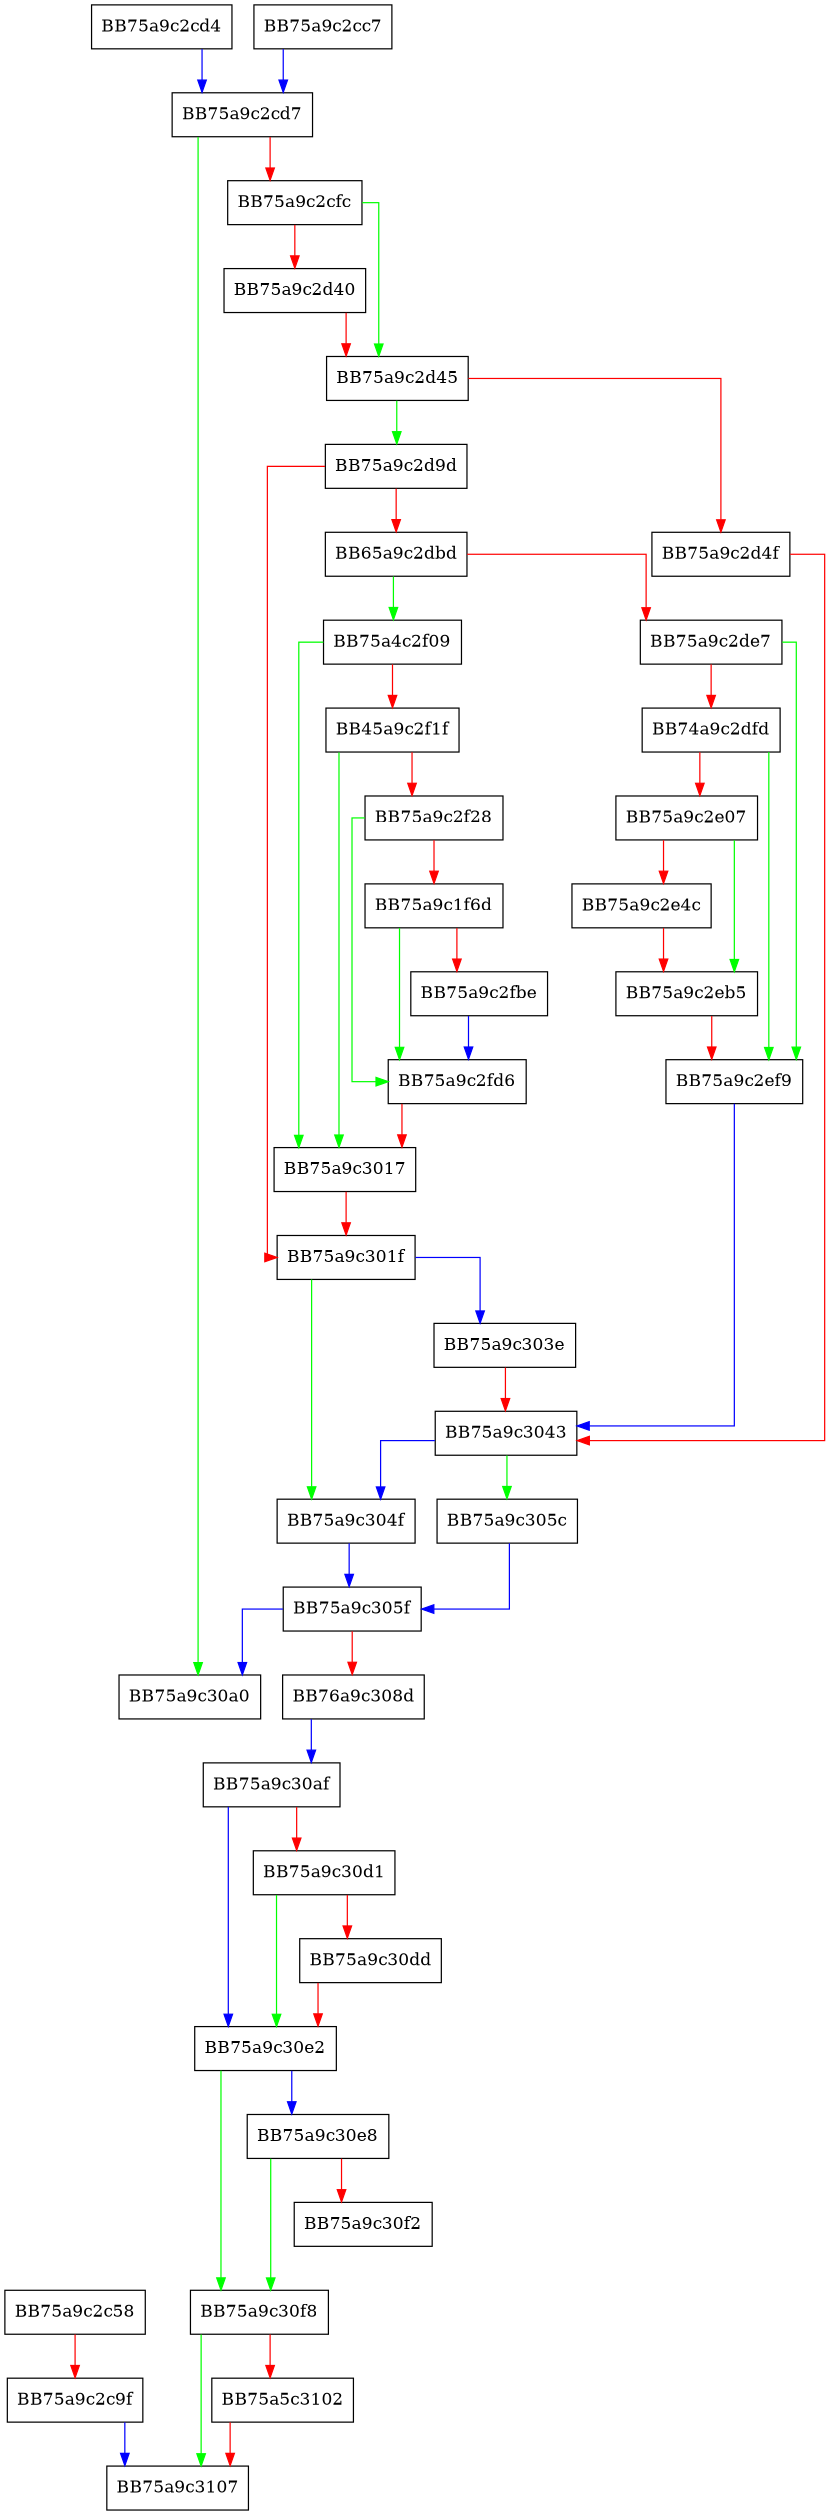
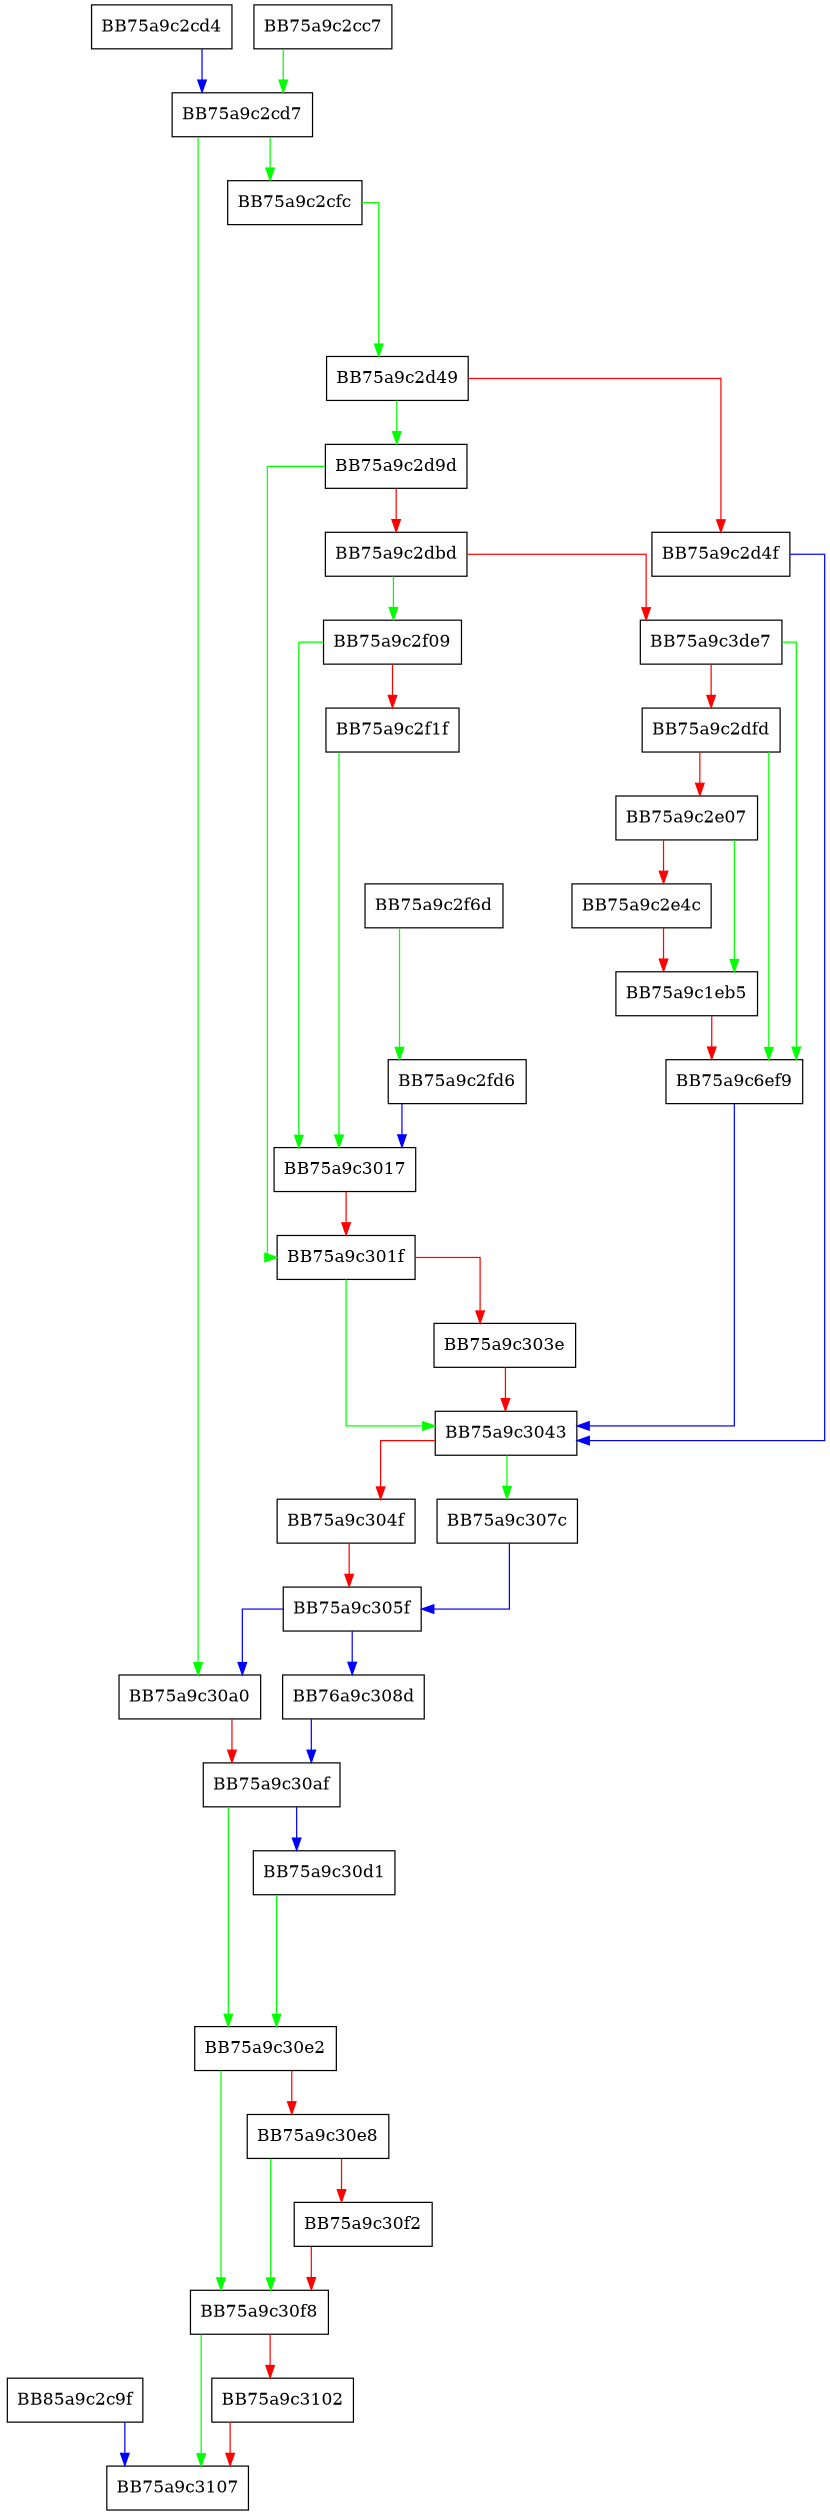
  digraph {
    splines=ortho
    node [shape=box]
    edge [color=red]
-   BB75a9c2c58
-   BB75a9c2c9f
+   BB75a9c2c9f [label=BB85a9c2c9f]
    BB75a9c3107
    BB75a9c2cd4
    BB75a9c2cd7
    BB75a9c2cc7
    BB75a9c30a0
    BB75a9c2cfc
    BB75a9c30af
-   BB75a9c2d45
-   BB75a9c2d40
+   BB75a9c2d45 [label=BB75a9c2d49]
    BB75a9c30e2
    BB75a9c30d1
    BB75a9c2d9d
    BB75a9c2d4f
    BB75a9c301f
-   BB75a9c2dbd [label=BB65a9c2dbd]
+   BB75a9c2dbd
    BB75a9c3043
    BB75a9c303e
-   BB75a9c2f09 [label=BB75a4c2f09]
-   BB75a9c2de7
-   BB75a9c305c
+   BB75a9c2f09
+   BB75a9c2de7 [label=BB75a9c3de7]
+   BB75a9c305c [label=BB75a9c307c]
    BB75a9c304f
    BB75a9c305f
    BB75a9c3017
-   BB75a9c2f1f [label=BB45a9c2f1f]
-   BB75a9c2ef9
-   BB75a9c2dfd [label=BB74a9c2dfd]
-   BB75a9c2f28
+   BB75a9c2f1f
+   BB75a9c2ef9 [label=BB75a9c6ef9]
+   BB75a9c2dfd
    BB75a9c2e07
-   BB75a9c2eb5
+   BB75a9c2eb5 [label=BB75a9c1eb5]
    BB75a9c2e4c
    BB75a9c2fd6
-   BB75a9c2f6d [label=BB75a9c1f6d]
-   BB75a9c2fbe
+   BB75a9c2f6d
    n36 [label=BB76a9c308d]
    BB75a9c30f8
    BB75a9c30e8
-   BB75a9c30dd
-   BB75a9c3102 [label=BB75a5c3102]
+   BB75a9c3102
    BB75a9c30f2
-   BB75a9c2c58 -> BB75a9c2c9f
    BB75a9c2c9f -> BB75a9c3107 [color=blue]
    BB75a9c2cd4 -> BB75a9c2cd7 [color=blue]
    BB75a9c2cd7 -> BB75a9c30a0 [color=green]
-   BB75a9c2cd7 -> BB75a9c2cfc
-   BB75a9c2cc7 -> BB75a9c2cd7 [color=blue]
+   BB75a9c2cd7 -> BB75a9c2cfc [color=green]
+   BB75a9c2cc7 -> BB75a9c2cd7 [color=green]
+   BB75a9c30a0 -> BB75a9c30af
    BB75a9c2cfc -> BB75a9c2d45 [color=green]
-   BB75a9c2cfc -> BB75a9c2d40
-   BB75a9c30af -> BB75a9c30e2 [color=blue]
-   BB75a9c30af -> BB75a9c30d1
+   BB75a9c30af -> BB75a9c30e2 [color=green]
+   BB75a9c30af -> BB75a9c30d1 [color=blue]
    BB75a9c2d45 -> BB75a9c2d9d [color=green]
    BB75a9c2d45 -> BB75a9c2d4f
-   BB75a9c2d40 -> BB75a9c2d45
    BB75a9c30e2 -> BB75a9c30f8 [color=green]
-   BB75a9c30e2 -> BB75a9c30e8 [color=blue]
+   BB75a9c30e2 -> BB75a9c30e8
    BB75a9c30d1 -> BB75a9c30e2 [color=green]
-   BB75a9c30d1 -> BB75a9c30dd
-   BB75a9c2d9d -> BB75a9c301f
+   BB75a9c2d9d -> BB75a9c301f [color=green]
    BB75a9c2d9d -> BB75a9c2dbd
-   BB75a9c2d4f -> BB75a9c3043
-   BB75a9c301f -> BB75a9c304f [color=green]
-   BB75a9c301f -> BB75a9c303e [color=blue]
+   BB75a9c2d4f -> BB75a9c3043 [color=blue]
+   BB75a9c301f -> BB75a9c3043 [color=green]
+   BB75a9c301f -> BB75a9c303e
    BB75a9c2dbd -> BB75a9c2f09 [color=green]
    BB75a9c2dbd -> BB75a9c2de7
    BB75a9c3043 -> BB75a9c305c [color=green]
-   BB75a9c3043 -> BB75a9c304f [color=blue]
+   BB75a9c3043 -> BB75a9c304f
    BB75a9c303e -> BB75a9c3043
    BB75a9c2f09 -> BB75a9c3017 [color=green]
    BB75a9c2f09 -> BB75a9c2f1f
    BB75a9c2de7 -> BB75a9c2ef9 [color=green]
    BB75a9c2de7 -> BB75a9c2dfd
    BB75a9c305c -> BB75a9c305f [color=blue]
-   BB75a9c304f -> BB75a9c305f [color=blue]
+   BB75a9c304f -> BB75a9c305f
    BB75a9c305f -> BB75a9c30a0 [color=blue]
-   BB75a9c305f -> n36
+   BB75a9c305f -> n36 [color=blue]
    BB75a9c3017 -> BB75a9c301f
    BB75a9c2f1f -> BB75a9c3017 [color=green]
-   BB75a9c2f1f -> BB75a9c2f28
    BB75a9c2ef9 -> BB75a9c3043 [color=blue]
    BB75a9c2dfd -> BB75a9c2ef9 [color=green]
    BB75a9c2dfd -> BB75a9c2e07
-   BB75a9c2f28 -> BB75a9c2fd6 [color=green]
-   BB75a9c2f28 -> BB75a9c2f6d
    BB75a9c2e07 -> BB75a9c2eb5 [color=green]
    BB75a9c2e07 -> BB75a9c2e4c
    BB75a9c2eb5 -> BB75a9c2ef9
    BB75a9c2e4c -> BB75a9c2eb5
-   BB75a9c2fd6 -> BB75a9c3017
+   BB75a9c2fd6 -> BB75a9c3017 [color=blue]
    BB75a9c2f6d -> BB75a9c2fd6 [color=green]
-   BB75a9c2f6d -> BB75a9c2fbe
-   BB75a9c2fbe -> BB75a9c2fd6 [color=blue]
    n36 -> BB75a9c30af [color=blue]
    BB75a9c30f8 -> BB75a9c3107 [color=green]
    BB75a9c30f8 -> BB75a9c3102
    BB75a9c30e8 -> BB75a9c30f8 [color=green]
    BB75a9c30e8 -> BB75a9c30f2
-   BB75a9c30dd -> BB75a9c30e2
    BB75a9c3102 -> BB75a9c3107
+   BB75a9c30f2 -> BB75a9c30f8
  }
